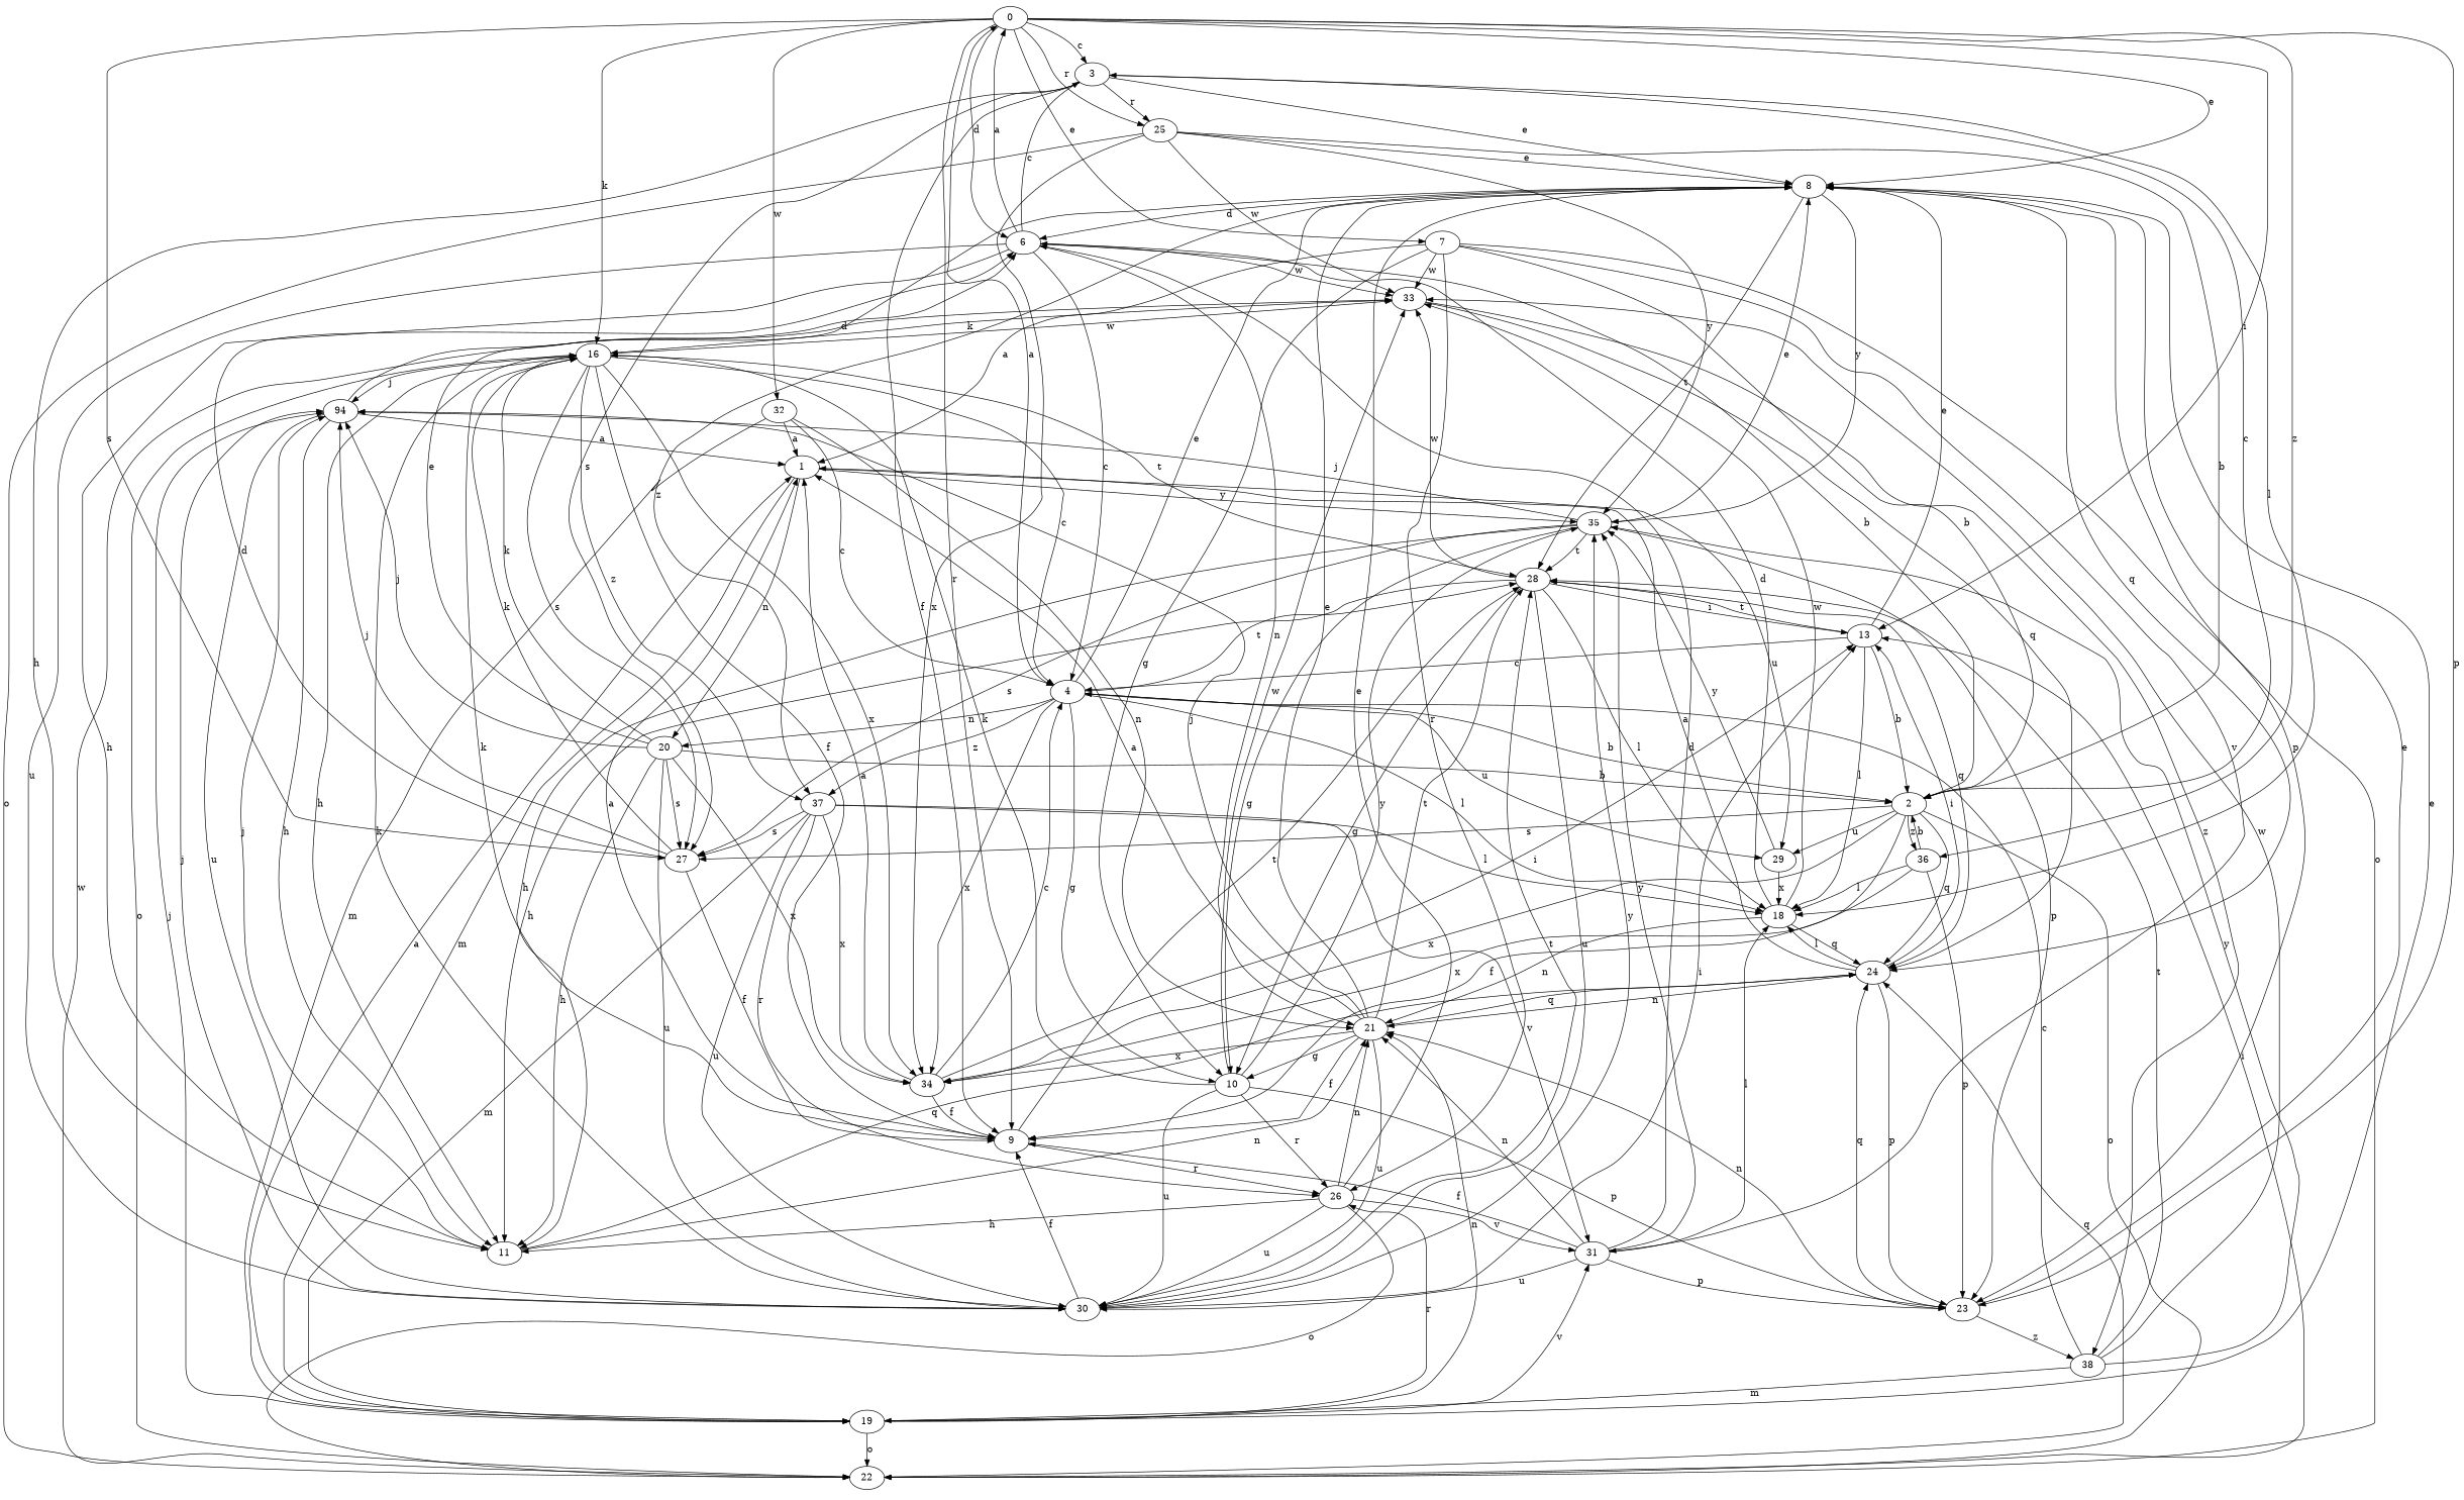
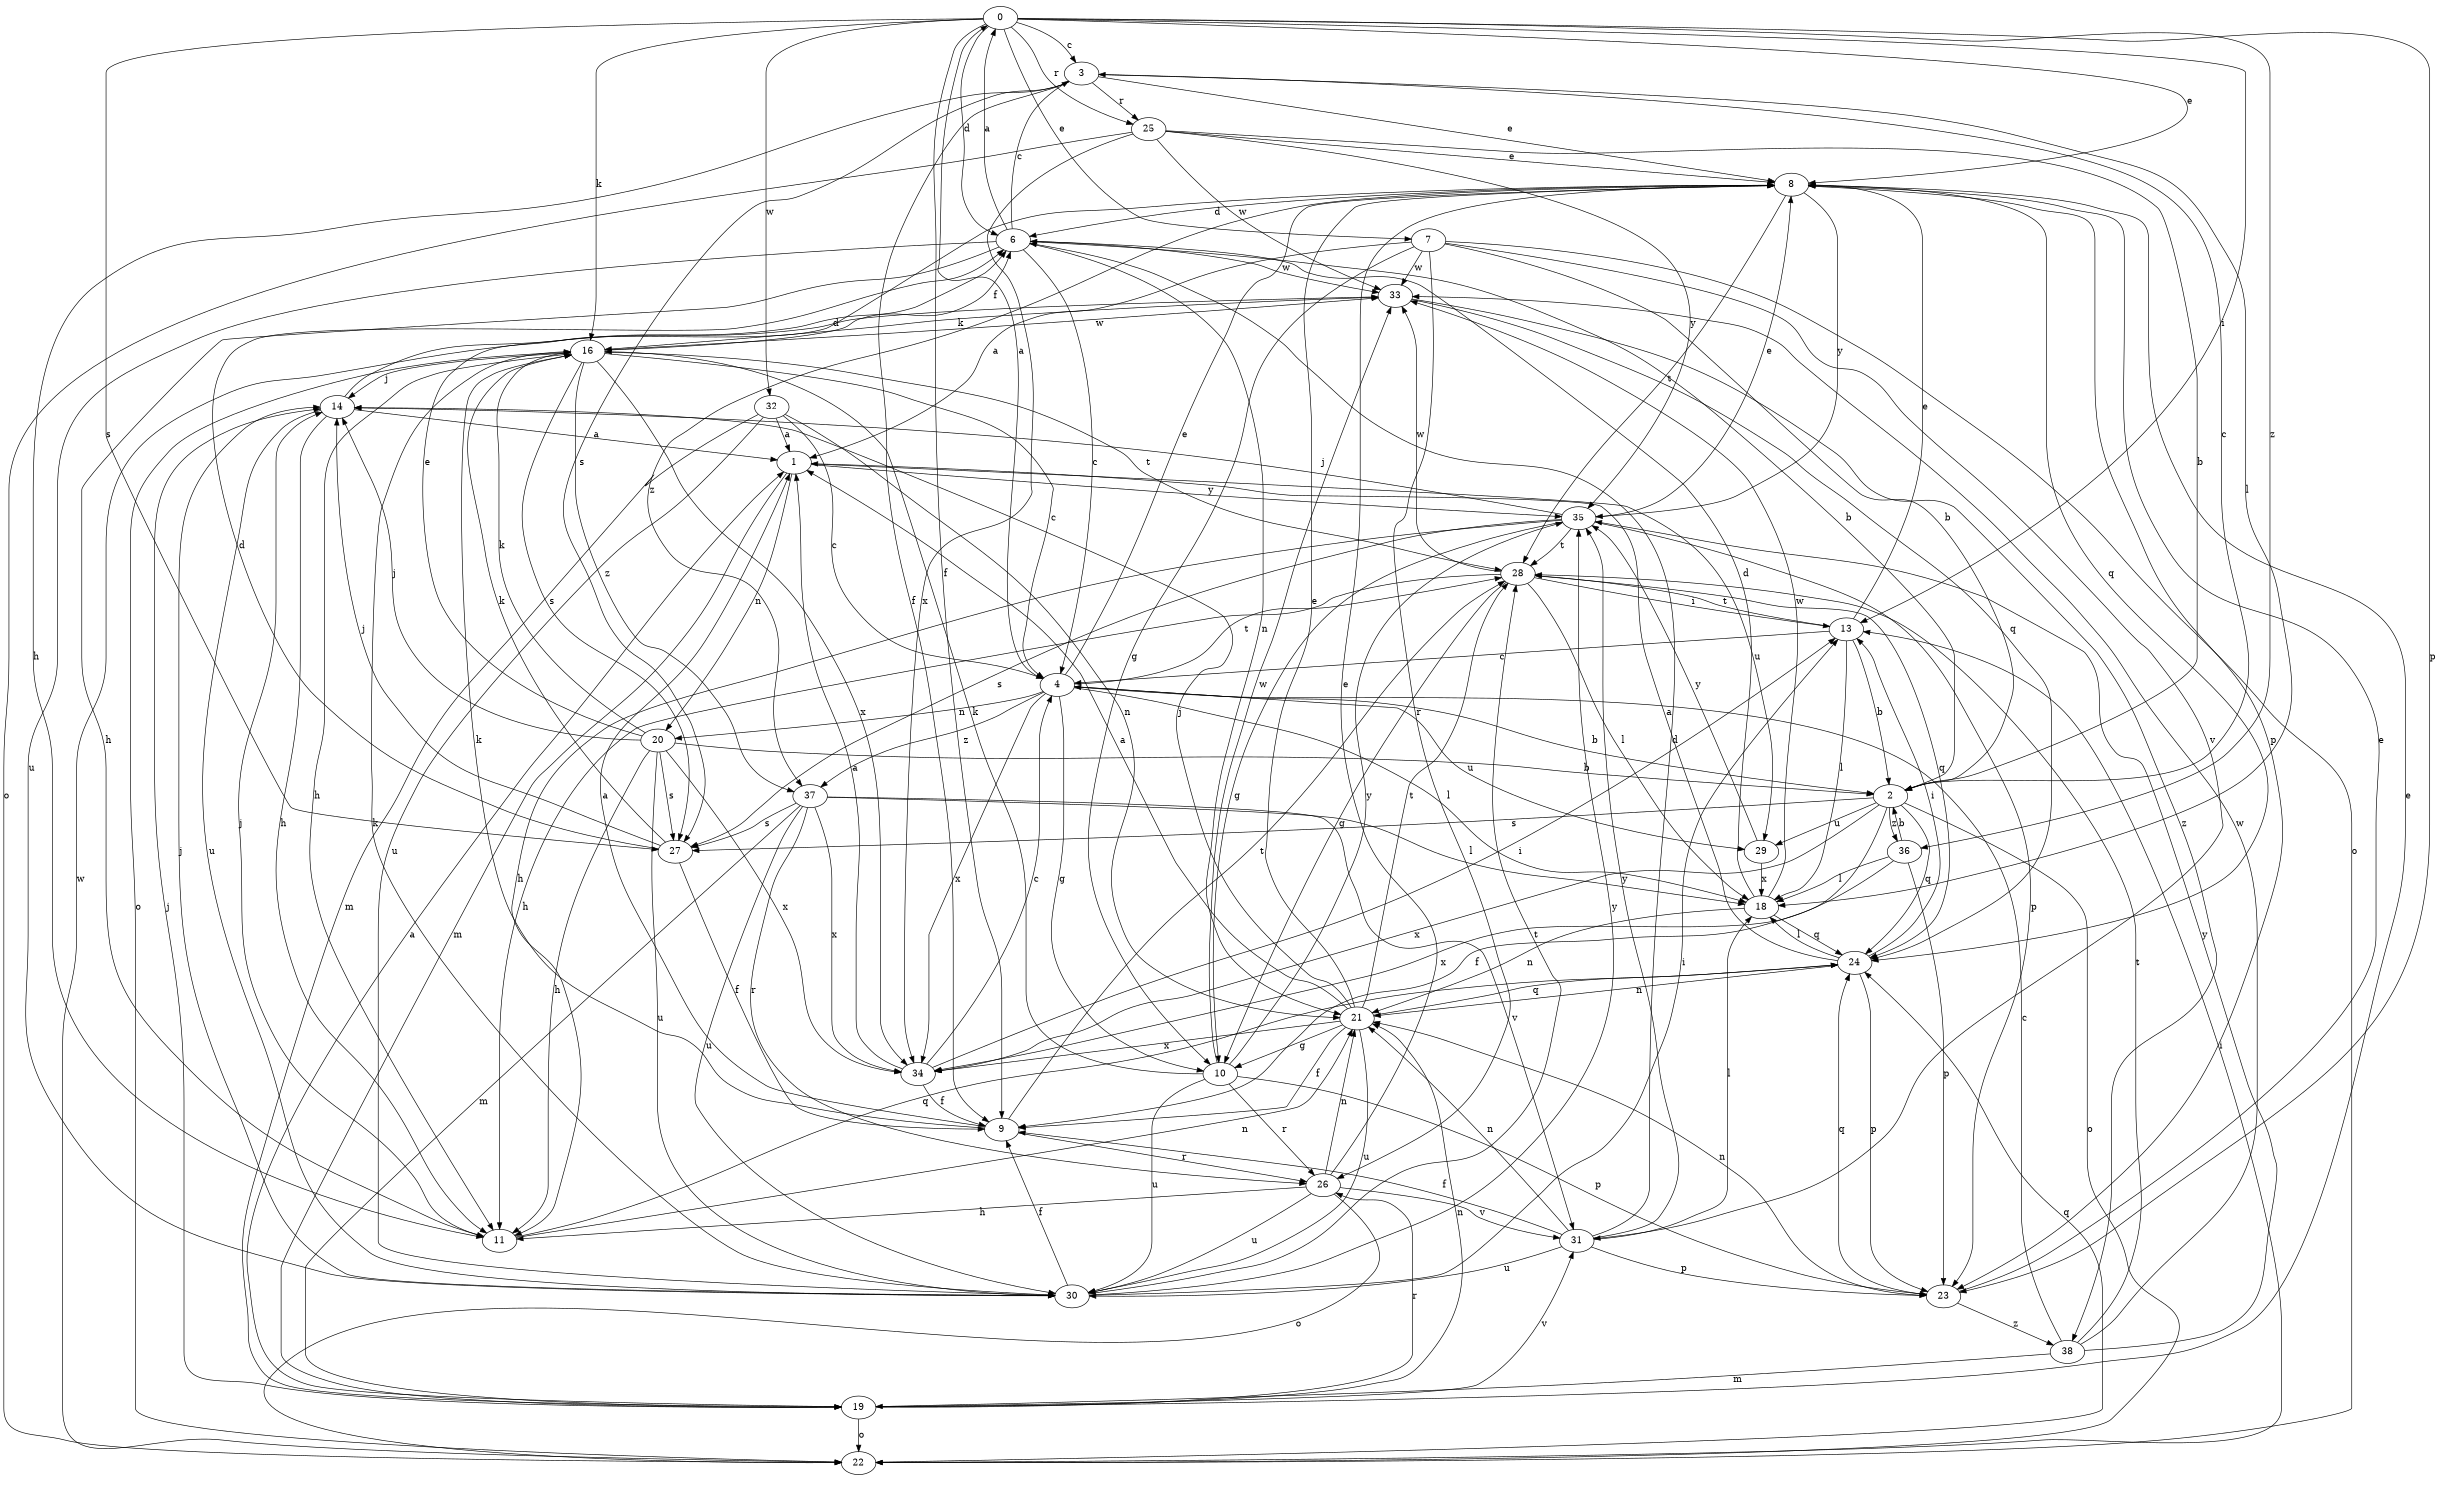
  strict digraph {
    0
    3
    6
    7
    8
    9
    13
    16
    23
    25
    27
    32
    36
    11
    18
    2
    4
    21
    30
    33
    1
    22
    10
    26
    31
    35
    24
    28
    37
    34
-   14 [label=94]
+   14
    38
    19
    20
    29
    0 -> 3 [label=c]
    0 -> 6 [label=d]
    0 -> 7 [label=e]
    0 -> 8 [label=e]
-   0 -> 9 [label=r]
+   0 -> 9 [label=f]
    0 -> 13 [label=i]
    0 -> 16 [label=k]
    0 -> 23 [label=p]
    0 -> 25 [label=r]
    0 -> 27 [label=s]
    0 -> 32 [label=w]
    0 -> 36 [label=z]
    3 -> 8 [label=e]
    3 -> 9 [label=f]
    3 -> 25 [label=r]
    3 -> 27 [label=s]
    3 -> 11 [label=h]
    3 -> 18 [label=l]
    6 -> 0 [label=a]
    6 -> 3 [label=c]
    6 -> 11 [label=h]
    6 -> 2 [label=b]
    6 -> 4 [label=c]
    6 -> 21 [label=n]
    6 -> 30 [label=u]
    6 -> 33 [label=w]
    7 -> 2 [label=b]
    7 -> 33 [label=w]
    7 -> 1 [label=a]
    7 -> 22 [label=o]
    7 -> 10 [label=g]
    7 -> 26 [label=r]
    7 -> 31 [label=v]
    8 -> 6 [label=d]
    8 -> 23 [label=p]
    8 -> 35 [label=y]
    8 -> 24 [label=q]
    8 -> 28 [label=t]
    8 -> 37 [label=z]
    9 -> 16 [label=k]
    9 -> 1 [label=a]
    9 -> 26 [label=r]
    9 -> 28 [label=t]
    13 -> 8 [label=e]
    13 -> 18 [label=l]
    13 -> 2 [label=b]
    13 -> 4 [label=c]
    13 -> 28 [label=t]
-   16 -> 9 [label=f]
+   16 -> 6 [label=f]
    16 -> 27 [label=s]
    16 -> 11 [label=h]
    16 -> 4 [label=c]
    16 -> 33 [label=w]
    16 -> 22 [label=o]
    16 -> 28 [label=t]
    16 -> 37 [label=z]
    16 -> 34 [label=x]
    16 -> 14 [label=j]
    23 -> 8 [label=e]
    23 -> 21 [label=n]
    23 -> 24 [label=q]
    23 -> 38 [label=z]
    25 -> 8 [label=e]
    25 -> 2 [label=b]
    25 -> 33 [label=w]
    25 -> 22 [label=o]
    25 -> 35 [label=y]
    25 -> 34 [label=x]
    27 -> 6 [label=d]
    27 -> 9 [label=f]
    27 -> 16 [label=k]
    27 -> 14 [label=j]
    32 -> 4 [label=c]
    32 -> 21 [label=n]
    32 -> 1 [label=a]
    32 -> 19 [label=m]
    36 -> 23 [label=p]
    36 -> 18 [label=l]
    36 -> 2 [label=b]
    36 -> 34 [label=x]
    11 -> 21 [label=n]
    11 -> 24 [label=q]
    11 -> 14 [label=j]
    18 -> 6 [label=d]
    18 -> 21 [label=n]
    18 -> 33 [label=w]
    18 -> 24 [label=q]
    2 -> 3 [label=c]
    2 -> 9 [label=f]
    2 -> 27 [label=s]
    2 -> 36 [label=z]
    2 -> 22 [label=o]
    2 -> 24 [label=q]
    2 -> 34 [label=x]
    2 -> 29 [label=u]
    4 -> 0 [label=a]
    4 -> 8 [label=e]
    4 -> 18 [label=l]
    4 -> 2 [label=b]
    4 -> 10 [label=g]
    4 -> 28 [label=t]
    4 -> 37 [label=z]
    4 -> 34 [label=x]
    4 -> 20 [label=n]
    4 -> 29 [label=u]
    21 -> 8 [label=e]
    21 -> 9 [label=f]
    21 -> 30 [label=u]
    21 -> 1 [label=a]
    21 -> 10 [label=g]
    21 -> 24 [label=q]
    21 -> 28 [label=t]
    21 -> 34 [label=x]
    21 -> 14 [label=j]
    30 -> 9 [label=f]
    30 -> 13 [label=i]
    30 -> 16 [label=k]
    30 -> 35 [label=y]
    30 -> 28 [label=t]
    30 -> 14 [label=j]
    33 -> 16 [label=k]
    33 -> 24 [label=q]
    33 -> 38 [label=z]
    1 -> 35 [label=y]
    1 -> 19 [label=m]
    1 -> 20 [label=n]
    1 -> 29 [label=u]
    22 -> 13 [label=i]
    22 -> 33 [label=w]
    22 -> 24 [label=q]
    10 -> 16 [label=k]
    10 -> 23 [label=p]
    10 -> 30 [label=u]
    10 -> 33 [label=w]
    10 -> 26 [label=r]
    10 -> 35 [label=y]
    26 -> 8 [label=e]
    26 -> 11 [label=h]
    26 -> 21 [label=n]
    26 -> 30 [label=u]
    26 -> 22 [label=o]
    26 -> 31 [label=v]
    31 -> 6 [label=d]
    31 -> 9 [label=f]
    31 -> 23 [label=p]
    31 -> 18 [label=l]
    31 -> 21 [label=n]
    31 -> 30 [label=u]
    31 -> 35 [label=y]
    35 -> 8 [label=e]
    35 -> 23 [label=p]
    35 -> 27 [label=s]
    35 -> 11 [label=h]
    35 -> 10 [label=g]
    35 -> 28 [label=t]
    35 -> 14 [label=j]
    24 -> 13 [label=i]
    24 -> 23 [label=p]
    24 -> 18 [label=l]
    24 -> 21 [label=n]
    24 -> 1 [label=a]
    28 -> 13 [label=i]
    28 -> 11 [label=h]
    28 -> 18 [label=l]
-   28 -> 30 [label=u]
+   32 -> 30 [label=u]
    28 -> 33 [label=w]
    28 -> 10 [label=g]
    28 -> 24 [label=q]
    37 -> 27 [label=s]
    37 -> 18 [label=l]
    37 -> 30 [label=u]
    37 -> 26 [label=r]
    37 -> 31 [label=v]
    37 -> 34 [label=x]
    37 -> 19 [label=m]
    34 -> 9 [label=f]
    34 -> 13 [label=i]
    34 -> 4 [label=c]
    34 -> 1 [label=a]
    14 -> 6 [label=d]
    14 -> 11 [label=h]
    14 -> 30 [label=u]
    14 -> 1 [label=a]
    38 -> 4 [label=c]
    38 -> 33 [label=w]
    38 -> 35 [label=y]
    38 -> 28 [label=t]
    38 -> 19 [label=m]
    19 -> 8 [label=e]
    19 -> 21 [label=n]
    19 -> 1 [label=a]
    19 -> 22 [label=o]
    19 -> 26 [label=r]
    19 -> 31 [label=v]
    19 -> 14 [label=j]
    20 -> 8 [label=e]
    20 -> 16 [label=k]
    20 -> 27 [label=s]
    20 -> 11 [label=h]
    20 -> 2 [label=b]
    20 -> 30 [label=u]
    20 -> 34 [label=x]
    20 -> 14 [label=j]
    29 -> 18 [label=x]
    29 -> 35 [label=y]
  }
